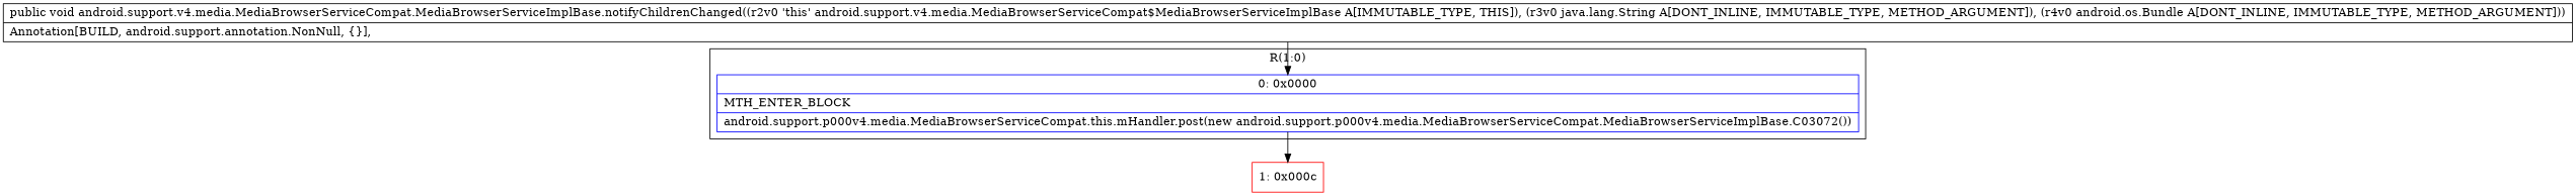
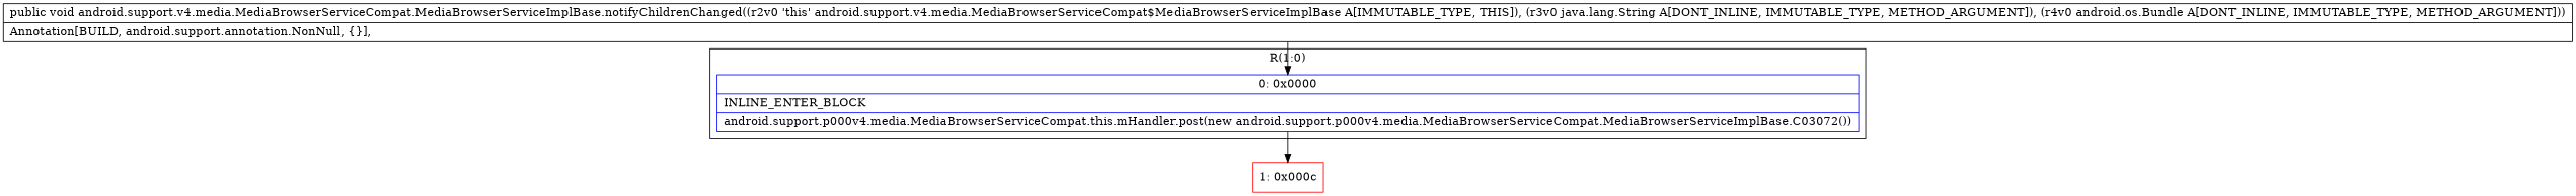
  digraph {
    node [shape=record]
-   n1 [color=blue label="{0\:\ 0x0000|MTH_ENTER_BLOCK\l|android.support.p000v4.media.MediaBrowserServiceCompat.this.mHandler.post(new android.support.p000v4.media.MediaBrowserServiceCompat.MediaBrowserServiceImplBase.C03072())\l}"]
+   n1 [color=blue label="{0\:\ 0x0000|INLINE_ENTER_BLOCK\l|android.support.p000v4.media.MediaBrowserServiceCompat.this.mHandler.post(new android.support.p000v4.media.MediaBrowserServiceCompat.MediaBrowserServiceImplBase.C03072())\l}"]
    n2 [color=red label="{1\:\ 0x000c}"]
    n3 [label="{public void android.support.v4.media.MediaBrowserServiceCompat.MediaBrowserServiceImplBase.notifyChildrenChanged((r2v0 'this' android.support.v4.media.MediaBrowserServiceCompat$MediaBrowserServiceImplBase A[IMMUTABLE_TYPE, THIS]), (r3v0 java.lang.String A[DONT_INLINE, IMMUTABLE_TYPE, METHOD_ARGUMENT]), (r4v0 android.os.Bundle A[DONT_INLINE, IMMUTABLE_TYPE, METHOD_ARGUMENT]))  | Annotation[BUILD, android.support.annotation.NonNull, \{\}], \l}"]
    subgraph cluster_1 {
      label="R(1:0)"
      n1
    }
    n1 -> n2
    n3 -> n1
  }
